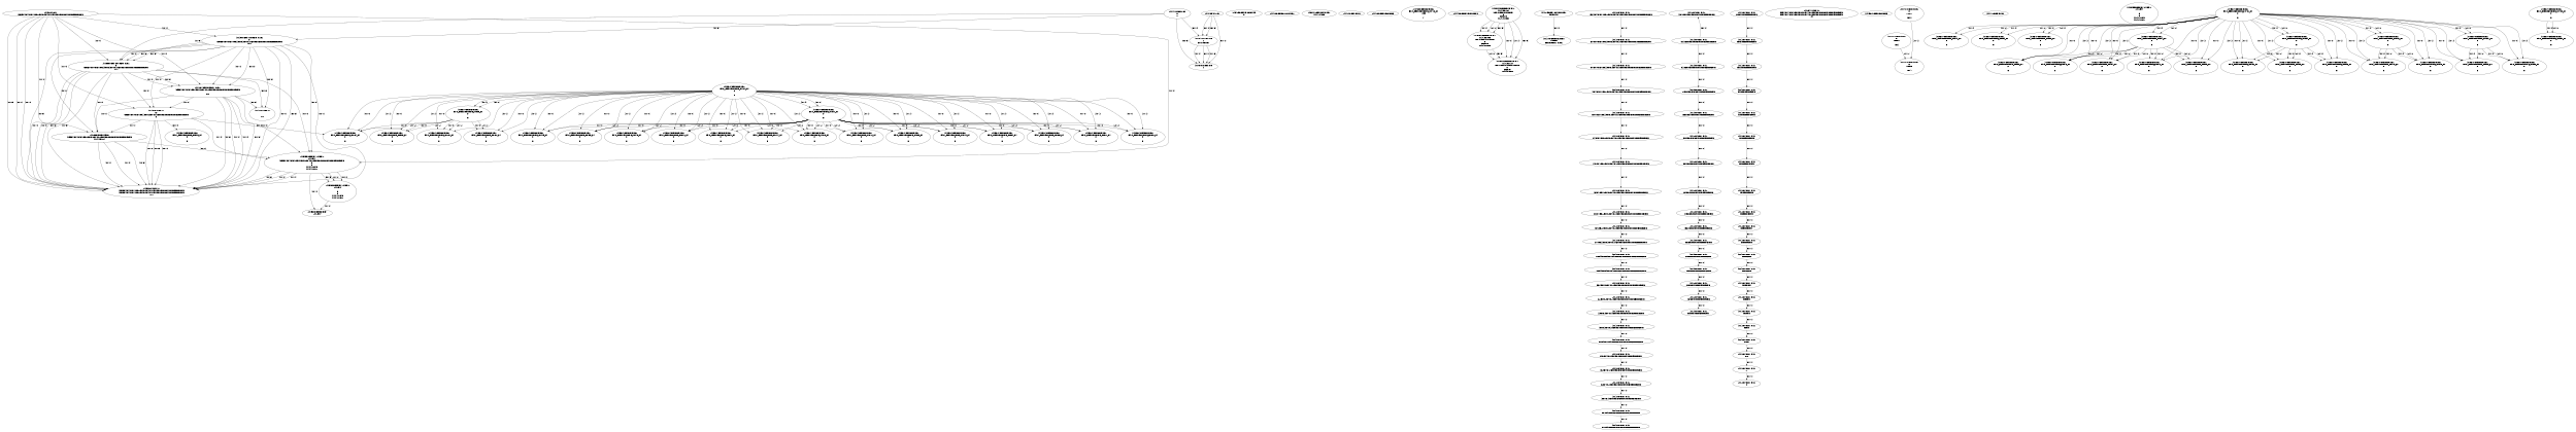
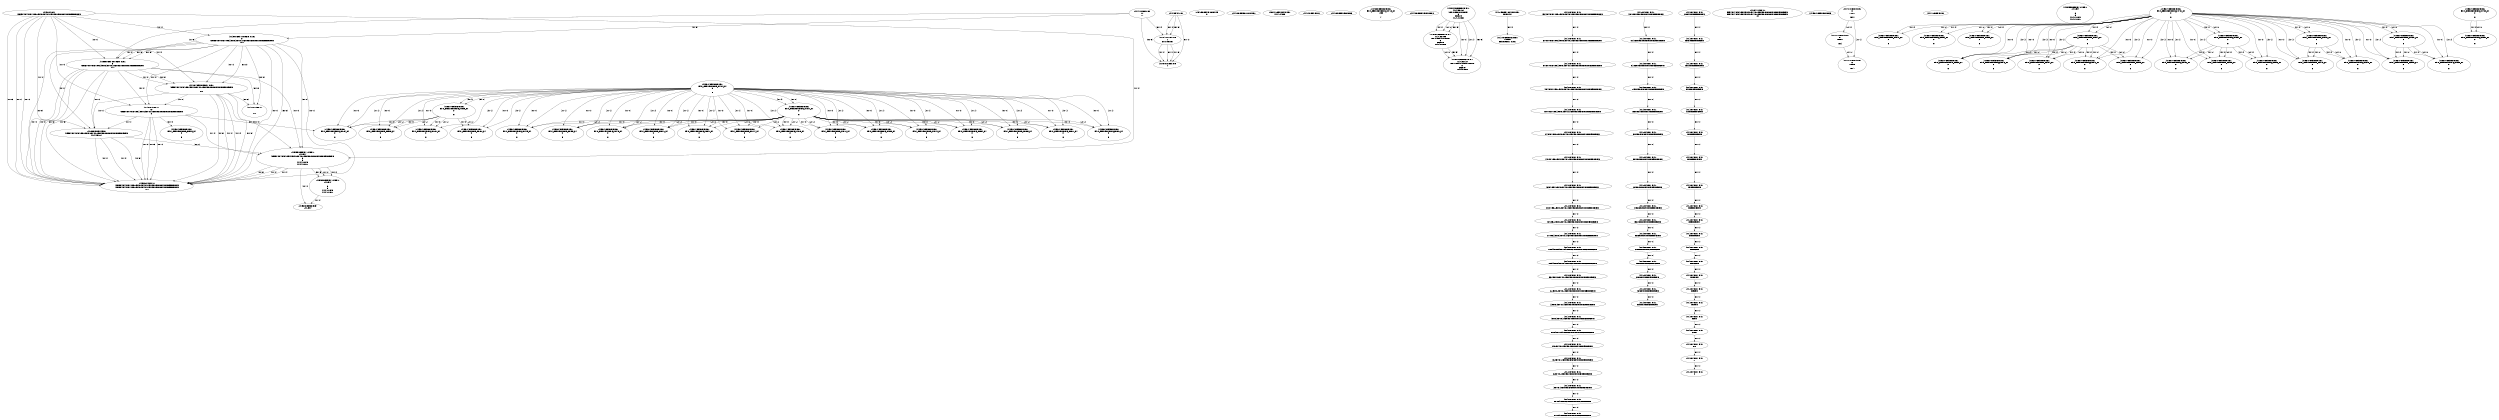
  digraph {
    fontname=Lato
    node [fontname=Lato]
    edge [fontname=Lato]
    n1 [label="4275692.main\n735ff072077023765e445b284f072946ffad2e36fa8aba9f1b8f93fef885352c"]
    n2 [label="4214522.GetModuleFileNameA\n0\n735ff072077023765e445b284f072946ffad2e36fa8aba9f1b8f93fef885352c\n261"]
    n3 [label="4215092.GetModuleFileNameA\n0\n735ff072077023765e445b284f072946ffad2e36fa8aba9f1b8f93fef885352c\n261"]
    n4 [label="4214697.GetLongPathNameA\n735ff072077023765e445b284f072946ffad2e36fa8aba9f1b8f93fef885352c\n\n261"]
    n5 [label="4214818.lstrcpynA\n73\n735ff072077023765e445b284f072946ffad2e36fa8aba9f1b8f93fef885352c\n3"]
    n6 [label="4214890.FindFirstFileA\n735ff072077023765e445b284f072946ffad2e36fa8aba9f1b8f93fef885352c\n2147415442"]
    n7 [label="4215255.RegQueryValueExA\n4214527\n735ff072077023765e445b284f072946ffad2e36fa8aba9f1b8f93fef885352c\n0\n0\n2147416070\n2147416064"]
    n8 [label="4215348.lstrcpynA\n735ff072077023765e445b284f072946ffad2e36fa8aba9f1b8f93fef885352c\n735ff072077023765e445b284f072946ffad2e36fa8aba9f1b8f93fef885352c\n261"]
    n9 [label="4214718.lstrcpynA\n\n\n261"]
    n10 [label="4215367.GetLocaleInfoA\nretval_GetThreadLocale_33543_32\n3\n\n5"]
    n11 [label="4215367.GetLocaleInfoA\nretval_GetThreadLocale_33497_32\n3\n\n5"]
    n12 [label="4215285.RegQueryValueExA\n4214527\n\n0\n0\n2147416070\n2147416064"]
    n13 [label="4215319.RegCloseKey\n4214527"]
    n14 [label="4217857.TlsAlloc\n"]
    n15 [label="4217841.TlsSetValue\n1\n3221258256"]
    n16 [label="4217878.TlsGetValue\n1"]
    n17 [label="4217763.LocalAlloc\n64\n12"]
    n18 [label="4207453.GetKeyboardType\n0"]
    n19 [label="4217603.GetCommandLineA\n"]
    n20 [label="4199114.GetStartupInfoA\n2147417380"]
    n21 [label="4217623.GetVersion\n"]
    n22 [label="4217685.GetThreadLocale\n"]
    n23 [label="4217338.GetLocaleInfoA\nretval_GetThreadLocale_32769_32\n4100\n\n7"]
    n24 [label="4217700.GetCurrentThreadId\n"]
    n25 [label="4215122.RegOpenKeyExA\n2147483649\nSoftware\Borland\Locales\n0\n983065\n2147416080"]
    n26 [label="4215152.RegOpenKeyExA\n2147483650\nSoftware\Borland\Locales\n0\n983065\n2147416080"]
    n27 [label="4215182.RegOpenKeyExA\n2147483649\nSoftware\Borland\Delphi\Locales\n0\n983065\n2147416080"]
    n28 [label="4214653.GetModuleHandleA\nkernel32.dll"]
    n29 [label="4214670.GetProcAddress\n6295592\nGetLongPathNameA"]
    n30 [label="4214607.CharNextA\nff072077023765e445b284f072946ffad2e36fa8aba9f1b8f93fef885352c"]
    n31 [label="4214607.CharNextA\nf072077023765e445b284f072946ffad2e36fa8aba9f1b8f93fef885352c"]
    n32 [label="4214607.CharNextA\n072077023765e445b284f072946ffad2e36fa8aba9f1b8f93fef885352c"]
    n33 [label="4214607.CharNextA\n72077023765e445b284f072946ffad2e36fa8aba9f1b8f93fef885352c"]
    n34 [label="4214607.CharNextA\n2077023765e445b284f072946ffad2e36fa8aba9f1b8f93fef885352c"]
    n35 [label="4214607.CharNextA\n077023765e445b284f072946ffad2e36fa8aba9f1b8f93fef885352c"]
    n36 [label="4214607.CharNextA\n77023765e445b284f072946ffad2e36fa8aba9f1b8f93fef885352c"]
    n37 [label="4214607.CharNextA\n7023765e445b284f072946ffad2e36fa8aba9f1b8f93fef885352c"]
    n38 [label="4214607.CharNextA\n023765e445b284f072946ffad2e36fa8aba9f1b8f93fef885352c"]
    n39 [label="4214607.CharNextA\n23765e445b284f072946ffad2e36fa8aba9f1b8f93fef885352c"]
    n40 [label="4214607.CharNextA\n3765e445b284f072946ffad2e36fa8aba9f1b8f93fef885352c"]
    n41 [label="4214607.CharNextA\n765e445b284f072946ffad2e36fa8aba9f1b8f93fef885352c"]
    n42 [label="4214607.CharNextA\n65e445b284f072946ffad2e36fa8aba9f1b8f93fef885352c"]
    n43 [label="4214607.CharNextA\n5e445b284f072946ffad2e36fa8aba9f1b8f93fef885352c"]
    n44 [label="4214607.CharNextA\ne445b284f072946ffad2e36fa8aba9f1b8f93fef885352c"]
    n45 [label="4214607.CharNextA\n445b284f072946ffad2e36fa8aba9f1b8f93fef885352c"]
    n46 [label="4214607.CharNextA\n45b284f072946ffad2e36fa8aba9f1b8f93fef885352c"]
    n47 [label="4214607.CharNextA\n5b284f072946ffad2e36fa8aba9f1b8f93fef885352c"]
    n48 [label="4214607.CharNextA\nb284f072946ffad2e36fa8aba9f1b8f93fef885352c"]
    n49 [label="4214607.CharNextA\n284f072946ffad2e36fa8aba9f1b8f93fef885352c"]
    n50 [label="4214607.CharNextA\n84f072946ffad2e36fa8aba9f1b8f93fef885352c"]
    n51 [label="4214607.CharNextA\n4f072946ffad2e36fa8aba9f1b8f93fef885352c"]
    n52 [label="4214607.CharNextA\nf072946ffad2e36fa8aba9f1b8f93fef885952c"]
    n53 [label="4214607.CharNextA\n072946ffad2e36fa8aba9f1b8f93fef885352c"]
    n54 [label="4214607.CharNextA\n72946ffad2e36fa8aba9f1b8f93fef885352c"]
    n55 [label="4214607.CharNextA\n2946ffad2e36fa8aba9f1b8f93fef885352c"]
    n56 [label="4214607.CharNextA\n946ffad2e36fa8aba9f1b8f93fef885352c"]
    n57 [label="4214607.CharNextA\n46ffad2e36fa8aba9f1b8f93fef885352c"]
    n58 [label="4214607.CharNextA\n6ffad2e36fa8aba9f1b8f93fef885352c"]
    n59 [label="4214607.CharNextA\nffad2e36fa8aba9f1b8f93fef885352c"]
    n60 [label="4214607.CharNextA\nfad2e36fa8aba9f1b8f93fef885352c"]
    n61 [label="4214607.CharNextA\nad2e36fa8aba9f1b8f93fef885352c"]
    n62 [label="4214607.CharNextA\nd2e36fa8aba9f1b8f93fef885352c"]
    n63 [label="4214607.CharNextA\n2e36fa8aba9f1b8f93fef885352c"]
    n64 [label="4214607.CharNextA\ne36fa8aba9f1b8f93fef885352c"]
    n65 [label="4214607.CharNextA\n36fa8aba9f1b8f93fef885352c"]
    n66 [label="4214607.CharNextA\n6fa8aba9f1b8f93fef885352c"]
    n67 [label="4214607.CharNextA\nfa8aba9f1b8f93fef885352c"]
    n68 [label="4214607.CharNextA\na8aba9f1b8f93fef885352c"]
    n69 [label="4214607.CharNextA\n8aba9f1b8f93fef885352c"]
    n70 [label="4214607.CharNextA\naba9f1b8f93fef885352c"]
    n71 [label="4214607.CharNextA\nba9f1b8f93fef885352c"]
    n72 [label="4214607.CharNextA\na9f1b8f93fef885352c"]
    n73 [label="4214607.CharNextA\n9f1b8f93fef885352c"]
    n74 [label="4214607.CharNextA\nf1b8f93fef885352c"]
    n75 [label="4214607.CharNextA\n1b8f93fef885352c"]
    n76 [label="4214607.CharNextA\nb8f93fef885352c"]
    n77 [label="4214607.CharNextA\n8f93fef885352c"]
    n78 [label="4214607.CharNextA\nf93fef885352c"]
    n79 [label="4214607.CharNextA\n93fef885352c"]
    n80 [label="4214607.CharNextA\n3fef885352c"]
    n81 [label="4214607.CharNextA\nfef885352c"]
    n82 [label="4214607.CharNextA\nef885352c"]
    n83 [label="4214607.CharNextA\nf885352c"]
    n84 [label="4214607.CharNextA\n885352c"]
    n85 [label="4214607.CharNextA\n85352c"]
    n86 [label="4214607.CharNextA\n5352c"]
    n87 [label="4214607.CharNextA\n352c"]
    n88 [label="4214607.CharNextA\n52c"]
    n89 [label="4214607.CharNextA\n2c"]
    n90 [label="4214607.CharNextA\nc"]
    n91 [label="4214871.lstrcpynA\n5ff072077023765e445b284f072946ffad2e36fa8aba9f1b8f93fef885352c\n5ff072077023765e445b284f072946ffad2e36fa8aba9f1b8f93fef885352c\n63"]
    n92 [label="4215361.GetThreadLocale\n"]
    n93 [label="4217261.LoadStringA\n0\n65502\n\n1024"]
    n94 [label="4217261.LoadStringA\n0\n65501\n\n1324"]
    n95 [label="4217261.LoadStringA\n0\n65499\n\n1024"]
    n96 [label="4217640.GetVersion\n"]
    n97 [label="4215255.RegQueryValueExA\n4214527\n\n0\n0\n2147416070\n2147416064"]
    n98 [label="4215367.GetLocaleInfoA\nretval_GetThreadLocale_32796_32\n3\n\n5"]
    n99 [label="4215367.GetLocaleInfoA\nretval_GetThreadLocale_32917_32\n3\n\n5"]
    n100 [label="4215367.GetLocaleInfoA\nretval_GetThreadLocale_33004_32\n3\n\n5"]
    n101 [label="4215367.GetLocaleInfoA\nretval_GetThreadLocale_32908_32\n3\n\n5"]
    n102 [label="4215367.GetLocaleInfoA\nretval_GetThreadLocale_32824_32\n3\n\n5"]
    n103 [label="4215367.GetLocaleInfoA\nretval_GetThreadLocale_33078_32\n3\n\n5"]
    n104 [label="4215367.GetLocaleInfoA\nretval_GetThreadLocale_32834_32\n3\n\n5"]
    n105 [label="4215367.GetLocaleInfoA\nretval_GetThreadLocale_33192_32\n3\n\n5"]
    n106 [label="4215367.GetLocaleInfoA\nretval_GetThreadLocale_32896_32\n3\n\n5"]
    n107 [label="4215367.GetLocaleInfoA\nretval_GetThreadLocale_33038_32\n3\n\n5"]
    n108 [label="4215367.GetLocaleInfoA\nretval_GetThreadLocale_33163_32\n3\n\n5"]
    n109 [label="4215367.GetLocaleInfoA\nretval_GetThreadLocale_33298_32\n3\n\n5"]
    n110 [label="4215367.GetLocaleInfoA\nretval_GetThreadLocale_33062_32\n3\n\n5"]
    n111 [label="4215367.GetLocaleInfoA\nretval_GetThreadLocale_33369_32\n3\n\n5"]
    n112 [label="4215367.GetLocaleInfoA\nretval_GetThreadLocale_33481_32\n3\n\n5"]
    n113 [label="4215367.GetLocaleInfoA\nretval_GetThreadLocale_32837_32\n3\n\n5"]
    n114 [label="4215367.GetLocaleInfoA\nretval_GetThreadLocale_33510_32\n3\n\n5"]
    n115 [label="4215367.GetLocaleInfoA\nretval_GetThreadLocale_33528_32\n3\n\n5"]
    n116 [label="4215367.GetLocaleInfoA\nretval_GetThreadLocale_33535_32\n3\n\n5"]
    n117 [label="4215367.GetLocaleInfoA\nretval_GetThreadLocale_33583_32\n3\n\n5"]
    n118 [label="4215367.GetLocaleInfoA\nretval_GetThreadLocale_32789_32\n3\n\n5"]
    n119 [label="4215367.GetLocaleInfoA\nretval_GetThreadLocale_33091_32\n3\n\n5"]
    n120 [label="4215367.GetLocaleInfoA\nretval_GetThreadLocale_32794_32\n3\n\n5"]
    n121 [label="4215367.GetLocaleInfoA\nretval_GetThreadLocale_32885_32\n3\n\n5"]
    n122 [label="4215367.GetLocaleInfoA\nretval_GetThreadLocale_33508_32\n3\n\n5"]
    n123 [label="4215367.GetLocaleInfoA\nretval_GetThreadLocale_32821_32\n3\n\n5"]
    n124 [label="4215367.GetLocaleInfoA\nretval_GetThreadLocale_32969_32\n3\n\n5"]
    n125 [label="4215367.GetLocaleInfoA\nretval_GetThreadLocale_32941_32\n3\n\n5"]
    n126 [label="4215367.GetLocaleInfoA\nretval_GetThreadLocale_32988_32\n3\n\n5"]
    n127 [label="4215367.GetLocaleInfoA\nretval_GetThreadLocale_32879_32\n3\n\n5"]
    n128 [label="4215367.GetLocaleInfoA\nretval_GetThreadLocale_33082_32\n3\n\n5"]
    n129 [label="4215367.GetLocaleInfoA\nretval_GetThreadLocale_33009_32\n3\n\n5"]
    n130 [label="4215367.GetLocaleInfoA\nretval_GetThreadLocale_33066_32\n3\n\n5"]
    n131 [label="4215367.GetLocaleInfoA\nretval_GetThreadLocale_33094_32\n3\n\n5"]
    n132 [label="4215367.GetLocaleInfoA\nretval_GetThreadLocale_33215_32\n3\n\n5"]
    n133 [label="4215367.GetLocaleInfoA\nretval_GetThreadLocale_33258_32\n3\n\n5"]
    n134 [label="4215367.GetLocaleInfoA\nretval_GetThreadLocale_33170_32\n3\n\n5"]
    n135 [label="4215367.GetLocaleInfoA\nretval_GetThreadLocale_33044_32\n3\n\n5"]
    n136 [label="4215367.GetLocaleInfoA\nretval_GetThreadLocale_33024_32\n3\n\n5"]
    n137 [label="4215367.GetLocaleInfoA\nretval_GetThreadLocale_33486_32\n3\n\n5"]
    n138 [label="4215367.GetLocaleInfoA\nretval_GetThreadLocale_33606_32\n3\n\n5"]
    n139 [label="4215367.GetLocaleInfoA\nretval_GetThreadLocale_33627_32\n3\n\n5"]
    n1 -> n2 [label="(1-->2)"]
    n1 -> n3 [label="(1-->2)"]
    n1 -> n4 [label="(1-->1)"]
    n1 -> n5 [label="(1-->2)"]
    n1 -> n6 [label="(1-->1)"]
    n1 -> n7 [label="(1-->2)"]
    n1 -> n8 [label="(1-->1)"]
    n1 -> n8 [label="(1-->2)"]
    n1 -> n8 [label="(1-->0)"]
    n2 -> n3 [label="(2-->2)"]
    n2 -> n3 [label="(3-->3)"]
    n2 -> n3 [label="(0-->0)"]
    n2 -> n4 [label="(2-->1)"]
    n2 -> n4 [label="(3-->3)"]
    n2 -> n5 [label="(2-->2)"]
    n2 -> n6 [label="(2-->1)"]
    n2 -> n7 [label="(2-->2)"]
    n2 -> n8 [label="(2-->1)"]
    n2 -> n8 [label="(2-->2)"]
    n2 -> n8 [label="(3-->3)"]
    n2 -> n8 [label="(2-->0)"]
    n2 -> n9 [label="(3-->3)"]
    n3 -> n4 [label="(2-->1)"]
    n3 -> n4 [label="(3-->3)"]
    n3 -> n5 [label="(2-->2)"]
    n3 -> n6 [label="(2-->1)"]
    n3 -> n7 [label="(2-->2)"]
    n3 -> n8 [label="(2-->1)"]
    n3 -> n8 [label="(2-->2)"]
    n3 -> n8 [label="(3-->3)"]
    n3 -> n8 [label="(2-->0)"]
    n3 -> n9 [label="(3-->3)"]
    n4 -> n5 [label="(1-->2)"]
    n4 -> n6 [label="(1-->1)"]
    n4 -> n7 [label="(1-->2)"]
    n4 -> n8 [label="(1-->1)"]
    n4 -> n8 [label="(1-->2)"]
    n4 -> n8 [label="(3-->3)"]
    n4 -> n8 [label="(1-->0)"]
    n4 -> n9 [label="(3-->3)"]
    n5 -> n6 [label="(2-->1)"]
    n5 -> n7 [label="(2-->2)"]
    n5 -> n8 [label="(2-->1)"]
    n5 -> n8 [label="(2-->2)"]
    n5 -> n8 [label="(2-->0)"]
    n5 -> n10 [label="(3-->2)"]
    n5 -> n11 [label="(3-->2)"]
    n6 -> n7 [label="(1-->2)"]
    n6 -> n8 [label="(1-->1)"]
    n6 -> n8 [label="(1-->2)"]
    n6 -> n8 [label="(1-->0)"]
    n7 -> n8 [label="(2-->1)"]
    n7 -> n8 [label="(2-->2)"]
    n7 -> n8 [label="(2-->0)"]
    n7 -> n12 [label="(1-->1)"]
    n7 -> n12 [label="(5-->5)"]
    n7 -> n12 [label="(6-->6)"]
    n7 -> n13 [label="(1-->1)"]
    n12 -> n13 [label="(1-->1)"]
    n14 -> n15 [label="(0-->1)"]
    n14 -> n15 [label="(0-->0)"]
    n14 -> n16 [label="(0-->1)"]
    n15 -> n16 [label="(1-->1)"]
    n15 -> n16 [label="(0-->1)"]
    n15 -> n16 [label="(2-->0)"]
    n17 -> n2 [label="(1-->0)"]
    n17 -> n3 [label="(1-->0)"]
    n17 -> n15 [label="(0-->2)"]
    n17 -> n16 [label="(0-->0)"]
    n25 -> n26 [label="(2-->2)"]
    n25 -> n26 [label="(4-->4)"]
    n25 -> n26 [label="(5-->5)"]
    n25 -> n27 [label="(1-->1)"]
    n25 -> n27 [label="(4-->4)"]
    n25 -> n27 [label="(5-->5)"]
    n26 -> n27 [label="(4-->4)"]
    n26 -> n27 [label="(5-->5)"]
    n28 -> n29 [label="(0-->1)"]
    n30 -> n31 [label="(0-->1)"]
    n31 -> n32 [label="(0-->1)"]
    n32 -> n33 [label="(0-->1)"]
    n33 -> n34 [label="(0-->1)"]
    n34 -> n35 [label="(0-->1)"]
    n35 -> n36 [label="(0-->1)"]
    n36 -> n37 [label="(0-->1)"]
    n37 -> n38 [label="(0-->1)"]
    n38 -> n39 [label="(0-->1)"]
    n39 -> n40 [label="(0-->1)"]
    n40 -> n41 [label="(0-->1)"]
    n41 -> n42 [label="(0-->1)"]
    n42 -> n43 [label="(0-->1)"]
    n43 -> n44 [label="(0-->1)"]
    n44 -> n45 [label="(0-->1)"]
    n45 -> n46 [label="(0-->1)"]
    n46 -> n47 [label="(0-->1)"]
    n47 -> n48 [label="(0-->1)"]
    n48 -> n49 [label="(0-->1)"]
    n49 -> n50 [label="(0-->1)"]
    n50 -> n51 [label="(0-->1)"]
    n51 -> n52 [label="(0-->1)"]
    n52 -> n53 [label="(0-->1)"]
-   n55 -> n54 [label="(0-->1)"]
+   n54 -> n55 [label="(0-->1)"]
    n55 -> n56 [label="(0-->1)"]
    n56 -> n57 [label="(0-->1)"]
    n57 -> n58 [label="(0-->1)"]
    n58 -> n59 [label="(0-->1)"]
    n59 -> n60 [label="(0-->1)"]
    n60 -> n61 [label="(0-->1)"]
    n61 -> n62 [label="(0-->1)"]
    n62 -> n63 [label="(0-->1)"]
    n63 -> n64 [label="(0-->1)"]
    n64 -> n65 [label="(0-->1)"]
    n65 -> n66 [label="(0-->1)"]
    n66 -> n67 [label="(0-->1)"]
    n67 -> n68 [label="(0-->1)"]
    n68 -> n69 [label="(0-->1)"]
    n70 -> n71 [label="(0-->1)"]
    n71 -> n72 [label="(0-->1)"]
    n72 -> n73 [label="(0-->1)"]
    n73 -> n74 [label="(0-->1)"]
    n74 -> n75 [label="(0-->1)"]
    n75 -> n76 [label="(0-->1)"]
    n76 -> n77 [label="(0-->1)"]
    n77 -> n78 [label="(0-->1)"]
    n78 -> n79 [label="(0-->1)"]
    n79 -> n80 [label="(0-->1)"]
    n80 -> n81 [label="(0-->1)"]
    n81 -> n82 [label="(0-->1)"]
    n82 -> n83 [label="(0-->1)"]
    n83 -> n84 [label="(0-->1)"]
    n84 -> n85 [label="(0-->1)"]
    n85 -> n86 [label="(0-->1)"]
    n86 -> n87 [label="(0-->1)"]
    n87 -> n88 [label="(0-->1)"]
    n88 -> n89 [label="(0-->1)"]
    n89 -> n90 [label="(0-->1)"]
+   n93 -> n94 [label="(4-->4)"]
    n93 -> n95 [label="(4-->4)"]
    n94 -> n95 [label="(4-->4)"]
    n98 -> n99 [label="(2-->2)"]
    n98 -> n99 [label="(4-->4)"]
    n98 -> n100 [label="(2-->2)"]
    n98 -> n100 [label="(4-->4)"]
    n98 -> n101 [label="(2-->2)"]
    n98 -> n101 [label="(4-->4)"]
    n98 -> n102 [label="(2-->2)"]
    n98 -> n102 [label="(4-->4)"]
    n98 -> n103 [label="(2-->2)"]
    n98 -> n103 [label="(4-->4)"]
    n98 -> n104 [label="(2-->2)"]
    n98 -> n104 [label="(4-->4)"]
    n98 -> n105 [label="(2-->2)"]
    n98 -> n105 [label="(4-->4)"]
    n98 -> n106 [label="(2-->2)"]
    n98 -> n106 [label="(4-->4)"]
    n98 -> n107 [label="(2-->2)"]
    n98 -> n107 [label="(4-->4)"]
    n98 -> n108 [label="(2-->2)"]
    n98 -> n108 [label="(4-->4)"]
    n98 -> n109 [label="(2-->2)"]
    n98 -> n109 [label="(4-->4)"]
    n98 -> n110 [label="(2-->2)"]
    n98 -> n110 [label="(4-->4)"]
    n98 -> n111 [label="(2-->2)"]
    n98 -> n111 [label="(4-->4)"]
    n98 -> n112 [label="(2-->2)"]
    n98 -> n112 [label="(4-->4)"]
    n98 -> n113 [label="(2-->2)"]
    n98 -> n113 [label="(4-->4)"]
    n98 -> n114 [label="(2-->2)"]
    n98 -> n114 [label="(4-->4)"]
    n98 -> n115 [label="(2-->2)"]
    n98 -> n115 [label="(4-->4)"]
    n98 -> n116 [label="(2-->2)"]
    n98 -> n116 [label="(4-->4)"]
    n98 -> n117 [label="(2-->2)"]
    n98 -> n117 [label="(4-->4)"]
    n102 -> n103 [label="(2-->2)"]
    n102 -> n103 [label="(4-->4)"]
    n102 -> n107 [label="(2-->2)"]
    n102 -> n107 [label="(4-->4)"]
    n102 -> n110 [label="(2-->2)"]
    n102 -> n110 [label="(4-->4)"]
    n102 -> n112 [label="(2-->2)"]
    n102 -> n112 [label="(4-->4)"]
    n102 -> n117 [label="(2-->2)"]
    n102 -> n117 [label="(4-->4)"]
    n104 -> n105 [label="(2-->2)"]
    n104 -> n105 [label="(4-->4)"]
    n104 -> n109 [label="(2-->2)"]
    n104 -> n109 [label="(4-->4)"]
    n104 -> n115 [label="(2-->2)"]
    n104 -> n115 [label="(4-->4)"]
    n106 -> n108 [label="(2-->2)"]
    n106 -> n108 [label="(4-->4)"]
    n106 -> n111 [label="(2-->2)"]
    n106 -> n111 [label="(4-->4)"]
    n113 -> n114 [label="(2-->2)"]
    n113 -> n114 [label="(4-->4)"]
    n113 -> n116 [label="(2-->2)"]
    n113 -> n116 [label="(4-->4)"]
    n118 -> n119 [label="(2-->2)"]
    n118 -> n119 [label="(4-->4)"]
    n120 -> n11 [label="(2-->2)"]
    n120 -> n11 [label="(4-->4)"]
    n120 -> n121 [label="(2-->2)"]
    n120 -> n121 [label="(4-->4)"]
    n120 -> n122 [label="(2-->2)"]
    n120 -> n122 [label="(4-->4)"]
    n120 -> n123 [label="(2-->2)"]
    n120 -> n123 [label="(4-->4)"]
    n120 -> n124 [label="(2-->2)"]
    n120 -> n124 [label="(4-->4)"]
    n120 -> n125 [label="(2-->2)"]
    n120 -> n125 [label="(4-->4)"]
    n120 -> n126 [label="(2-->2)"]
    n120 -> n126 [label="(4-->4)"]
    n120 -> n127 [label="(2-->2)"]
    n120 -> n127 [label="(4-->4)"]
    n120 -> n128 [label="(2-->2)"]
    n120 -> n128 [label="(4-->4)"]
    n120 -> n129 [label="(2-->2)"]
    n120 -> n129 [label="(4-->4)"]
    n120 -> n130 [label="(2-->2)"]
    n120 -> n130 [label="(4-->4)"]
    n120 -> n131 [label="(2-->2)"]
    n120 -> n131 [label="(4-->4)"]
    n120 -> n132 [label="(2-->2)"]
    n120 -> n132 [label="(4-->4)"]
    n120 -> n133 [label="(2-->2)"]
    n120 -> n133 [label="(4-->4)"]
    n120 -> n134 [label="(2-->2)"]
    n120 -> n134 [label="(4-->4)"]
    n120 -> n135 [label="(2-->2)"]
    n120 -> n135 [label="(4-->4)"]
    n120 -> n136 [label="(2-->2)"]
    n120 -> n136 [label="(4-->4)"]
    n120 -> n137 [label="(2-->2)"]
    n120 -> n137 [label="(4-->4)"]
    n120 -> n138 [label="(2-->2)"]
    n120 -> n138 [label="(4-->4)"]
    n120 -> n139 [label="(2-->2)"]
    n120 -> n139 [label="(4-->4)"]
    n121 -> n11 [label="(2-->2)"]
    n121 -> n11 [label="(4-->4)"]
    n121 -> n122 [label="(2-->2)"]
    n121 -> n122 [label="(4-->4)"]
    n121 -> n137 [label="(2-->2)"]
    n121 -> n137 [label="(4-->4)"]
    n121 -> n138 [label="(2-->2)"]
    n121 -> n138 [label="(4-->4)"]
    n123 -> n124 [label="(2-->2)"]
    n123 -> n124 [label="(4-->4)"]
    n123 -> n125 [label="(2-->2)"]
    n123 -> n125 [label="(4-->4)"]
    n123 -> n126 [label="(2-->2)"]
    n123 -> n126 [label="(4-->4)"]
    n123 -> n127 [label="(2-->2)"]
    n123 -> n127 [label="(4-->4)"]
    n123 -> n128 [label="(2-->2)"]
    n123 -> n128 [label="(4-->4)"]
    n123 -> n129 [label="(2-->2)"]
    n123 -> n129 [label="(4-->4)"]
    n123 -> n130 [label="(2-->2)"]
    n123 -> n130 [label="(4-->4)"]
    n123 -> n131 [label="(2-->2)"]
    n123 -> n131 [label="(4-->4)"]
    n123 -> n132 [label="(2-->2)"]
    n123 -> n132 [label="(4-->4)"]
    n123 -> n133 [label="(2-->2)"]
    n123 -> n133 [label="(4-->4)"]
    n123 -> n134 [label="(2-->2)"]
    n123 -> n134 [label="(4-->4)"]
    n123 -> n135 [label="(2-->2)"]
    n123 -> n135 [label="(4-->4)"]
    n123 -> n136 [label="(2-->2)"]
    n123 -> n136 [label="(4-->4)"]
    n123 -> n139 [label="(2-->2)"]
    n123 -> n139 [label="(4-->4)"]
  }
